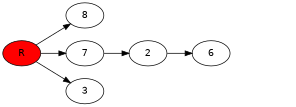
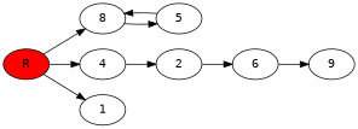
  digraph {
    fontname="DejaVu Sans Mono"
    rankdir=LR
    node [fontname="DejaVu Sans Mono"]
    edge [fontname="DejaVu Sans Mono"]
    2
    6
+   9
+   5
    8
-   7
+   7 [label=4]
    R [fillcolor="#ff0000" style=filled]
-   1 [label=3]
+   1
    2 -> 6
+   6 -> 9
+   5 -> 8
+   8 -> 5
    7 -> 2
    R -> 8
    R -> 7
    R -> 1
  }
